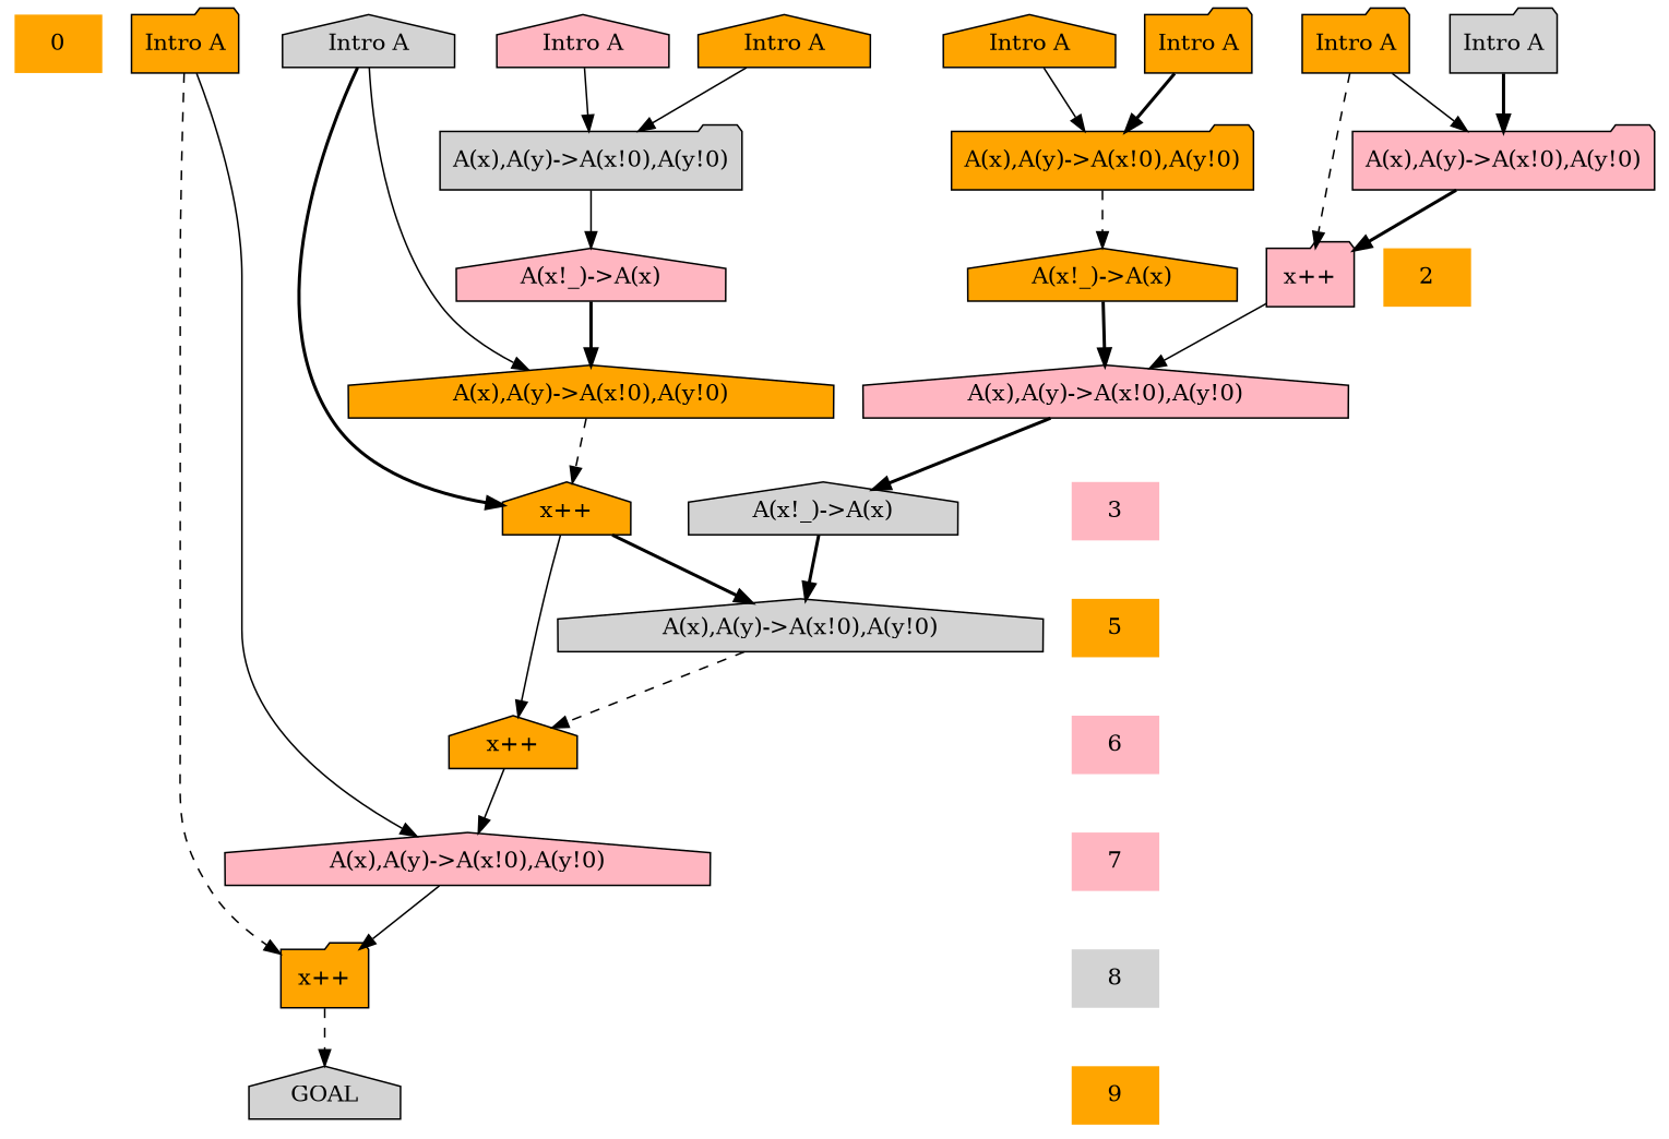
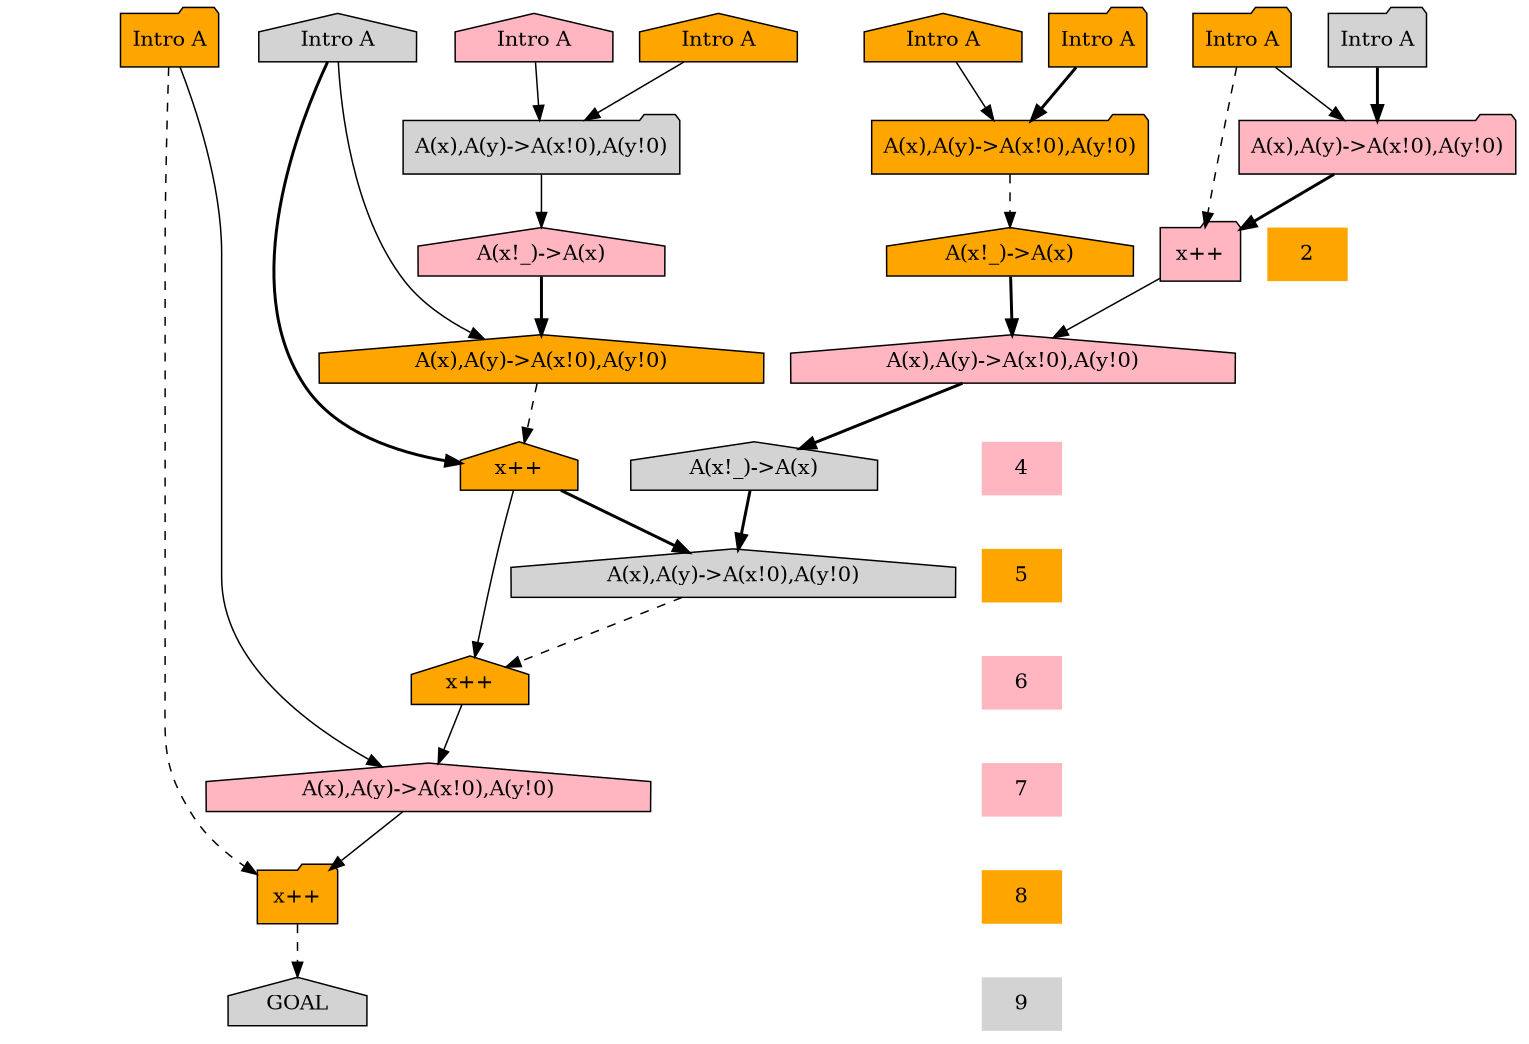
  digraph {
    ranksep=.5
    node [fillcolor=orange shape=house style=filled]
    edge [style=solid]
-   0 [shape=plaintext]
    n2 [label="Intro A" shape=folder]
    n3 [label="Intro A"]
    n4 [fillcolor=lightgrey label="Intro A" shape=folder]
    n5 [fillcolor=lightpink label="Intro A"]
    n6 [fillcolor=lightgrey label="Intro A"]
    n7 [label="Intro A"]
    n8 [label="Intro A" shape=folder]
    n9 [label="Intro A" shape=folder]
    n10 [fillcolor=lightgrey label="A(x),A(y)->A(x!0),A(y!0)" shape=folder]
    n11 [fillcolor=lightpink label="A(x),A(y)->A(x!0),A(y!0)" shape=folder]
    n12 [label="A(x),A(y)->A(x!0),A(y!0)" shape=folder]
    2 [shape=plaintext]
    n14 [fillcolor=lightpink label="A(x!_)->A(x)"]
    n15 [label="A(x!_)->A(x)"]
    n16 [fillcolor=lightpink label="x++" shape=folder]
    n17 [label="A(x),A(y)->A(x!0),A(y!0)"]
    n18 [fillcolor=lightpink label="A(x),A(y)->A(x!0),A(y!0)"]
-   4 [fillcolor=lightpink shape=plaintext label=3]
+   4 [fillcolor=lightpink shape=plaintext]
    n20 [label="x++"]
    n21 [fillcolor=lightgrey label="A(x!_)->A(x)"]
    5 [shape=plaintext]
    n23 [fillcolor=lightgrey label="A(x),A(y)->A(x!0),A(y!0)"]
    6 [fillcolor=lightpink shape=plaintext]
    n25 [label="x++"]
    7 [fillcolor=lightpink shape=plaintext]
    n27 [fillcolor=lightpink label="A(x),A(y)->A(x!0),A(y!0)"]
-   8 [fillcolor=lightgrey shape=plaintext]
+   8 [shape=plaintext]
    n29 [label="x++" shape=folder]
-   9 [shape=plaintext]
+   9 [fillcolor=lightgrey shape=plaintext]
    n31 [fillcolor=lightgrey label=GOAL]
    subgraph sub_1 {
      rank=same
-     0
      n2
      n3
      n4
      n5
      n6
      n7
      n8
      n9
    }
    subgraph sub_2 {
      rank=same
      n10
      n11
      n12
    }
    subgraph sub_3 {
      rank=same
      2
      n14
      n15
      n16
    }
    subgraph sub_4 {
      rank=same
      n17
      n18
    }
    subgraph sub_5 {
      rank=same
      4
      n20
      n21
    }
    subgraph sub_6 {
      rank=same
      5
      n23
    }
    subgraph sub_7 {
      rank=same
      6
      n25
    }
    subgraph sub_8 {
      rank=same
      7
      n27
    }
    subgraph sub_9 {
      rank=same
      8
      n29
    }
    subgraph sub_10 {
      rank=same
      9
      n31
    }
    n2 -> n27
    n2 -> n29 [style=dashed]
    n3 -> n12
    n4 -> n11 [style=bold]
    n5 -> n10
    n6 -> n17
    n6 -> n20 [style=bold]
    n7 -> n10
    n8 -> n12 [style=bold]
    n9 -> n11
    n9 -> n16 [style=dashed]
    n10 -> n14
    n11 -> n16 [style=bold]
    n12 -> n15 [style=dashed]
    n14 -> n17 [style=bold]
    n15 -> n18 [style=bold]
    n16 -> n18
    n17 -> n20 [style=dashed]
    n18 -> n21 [style=bold]
    4 -> 5 [style=invis]
    n20 -> n23 [style=bold]
    n20 -> n25
    n21 -> n23 [style=bold]
    5 -> 6 [style=invis]
    n23 -> n25 [style=dashed]
    6 -> 7 [style=invis]
    n25 -> n27
    7 -> 8 [style=invis]
    n27 -> n29
    8 -> 9 [style=invis]
    n29 -> n31 [style=dashed]
  }
